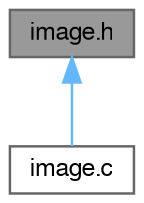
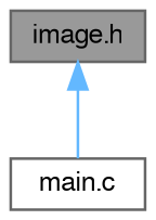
  digraph {
    node [fontname=FreeSans fontsize=10 shape=box style=filled]
    n1 [color=gray40 fillcolor=grey60 fontcolor=black height=0.2 label="image.h" width=0.4]
-   n2 [color=grey40 fillcolor=white height=0.2 label="image.c" width=0.4]
+   n2 [color=grey40 fillcolor=white height=0.2 label="main.c" width=0.4]
    n1 -> n2 [color=steelblue1 dir=back fontname=FreeSans fontsize=10 labelfontname=FreeSans labelfontsize=10 style=solid]
  }
